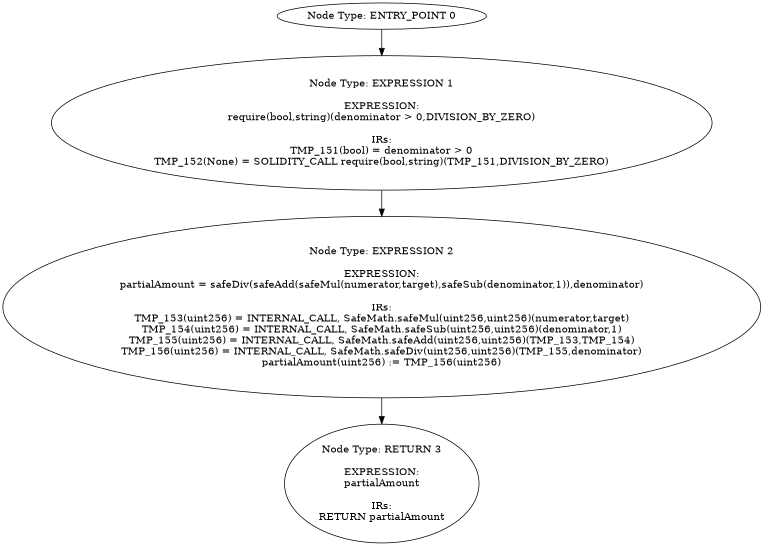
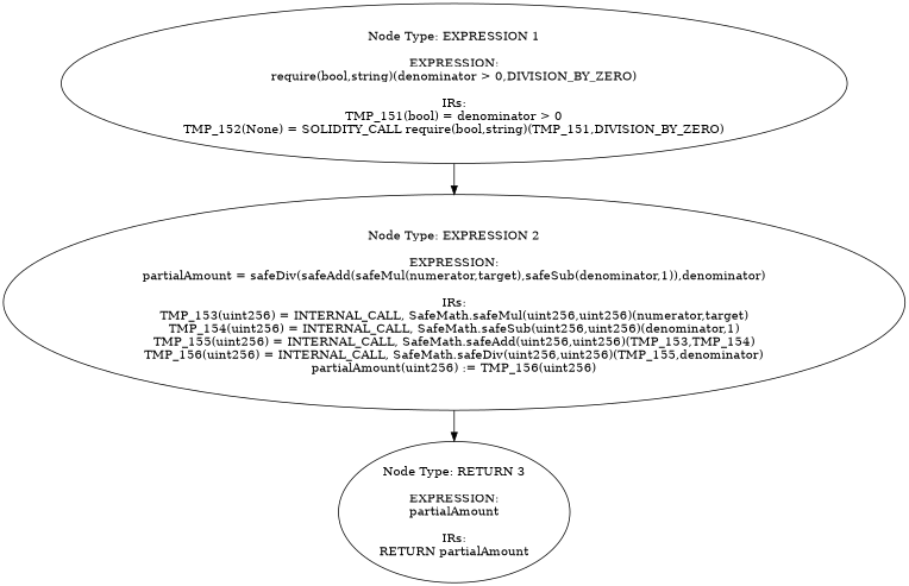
  digraph {
-   n1 [label="Node Type: ENTRY_POINT 0\n"]
    n2 [label="Node Type: EXPRESSION 1\n\nEXPRESSION:\nrequire(bool,string)(denominator > 0,DIVISION_BY_ZERO)\n\nIRs:\nTMP_151(bool) = denominator > 0\nTMP_152(None) = SOLIDITY_CALL require(bool,string)(TMP_151,DIVISION_BY_ZERO)"]
    n3 [label="Node Type: EXPRESSION 2\n\nEXPRESSION:\npartialAmount = safeDiv(safeAdd(safeMul(numerator,target),safeSub(denominator,1)),denominator)\n\nIRs:\nTMP_153(uint256) = INTERNAL_CALL, SafeMath.safeMul(uint256,uint256)(numerator,target)\nTMP_154(uint256) = INTERNAL_CALL, SafeMath.safeSub(uint256,uint256)(denominator,1)\nTMP_155(uint256) = INTERNAL_CALL, SafeMath.safeAdd(uint256,uint256)(TMP_153,TMP_154)\nTMP_156(uint256) = INTERNAL_CALL, SafeMath.safeDiv(uint256,uint256)(TMP_155,denominator)\npartialAmount(uint256) := TMP_156(uint256)"]
    n4 [label="Node Type: RETURN 3\n\nEXPRESSION:\npartialAmount\n\nIRs:\nRETURN partialAmount"]
-   n1 -> n2
    n2 -> n3
    n3 -> n4
  }
